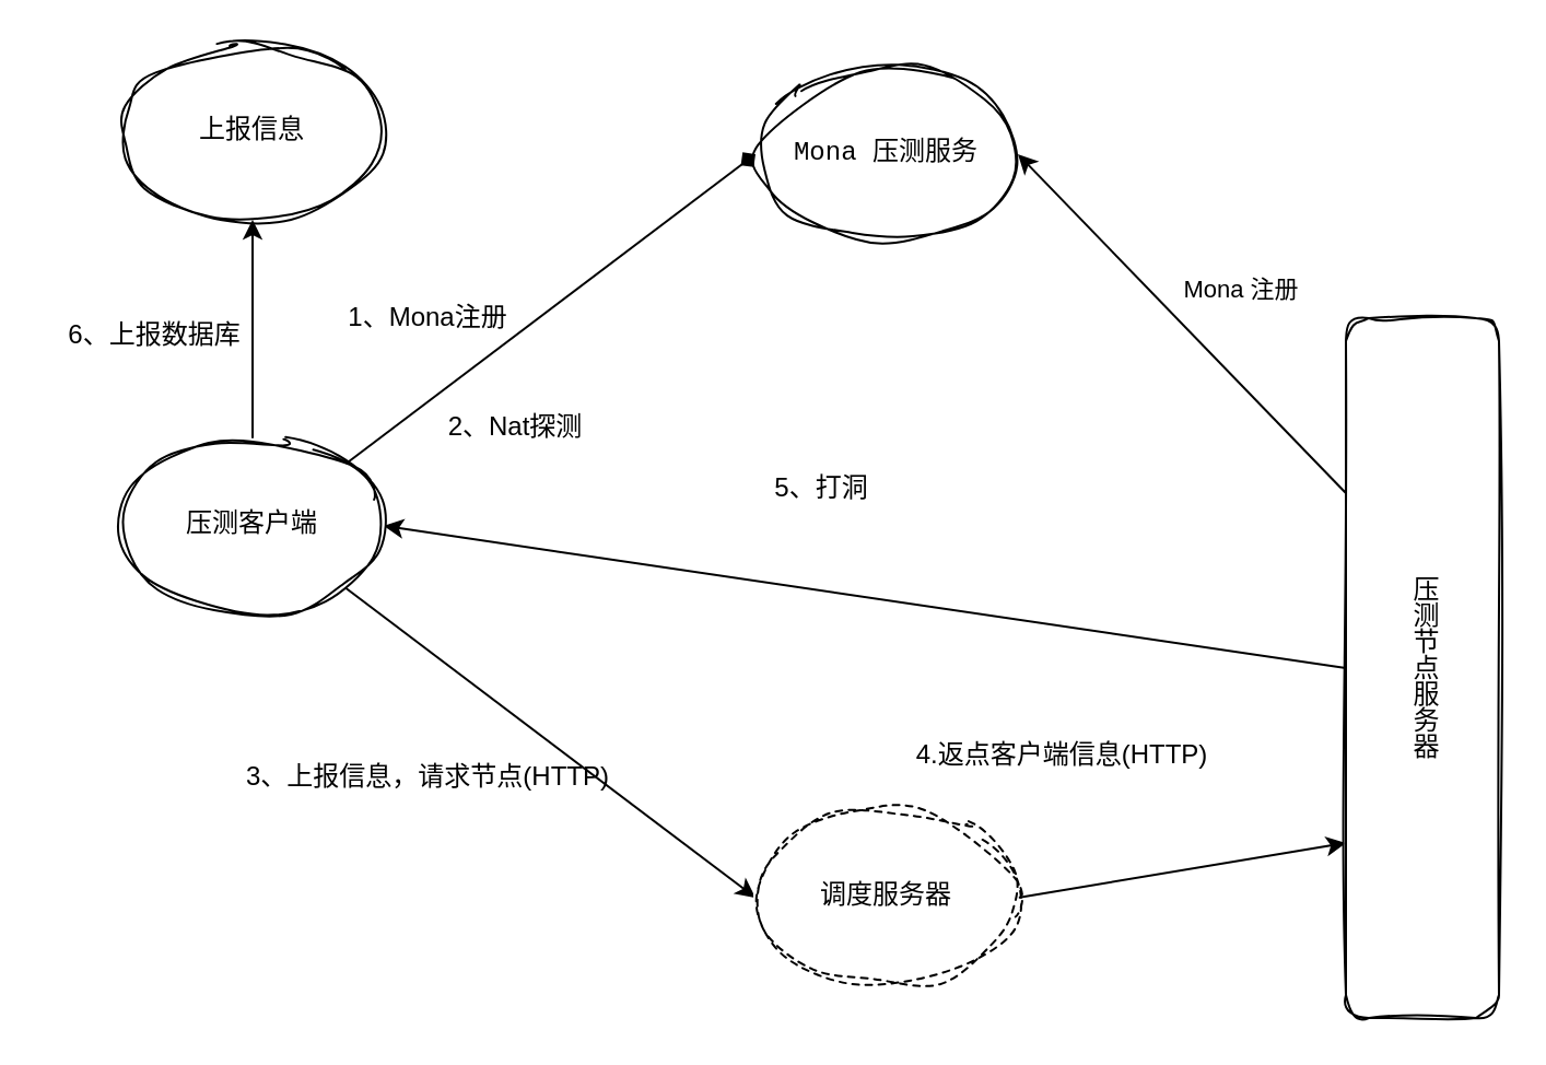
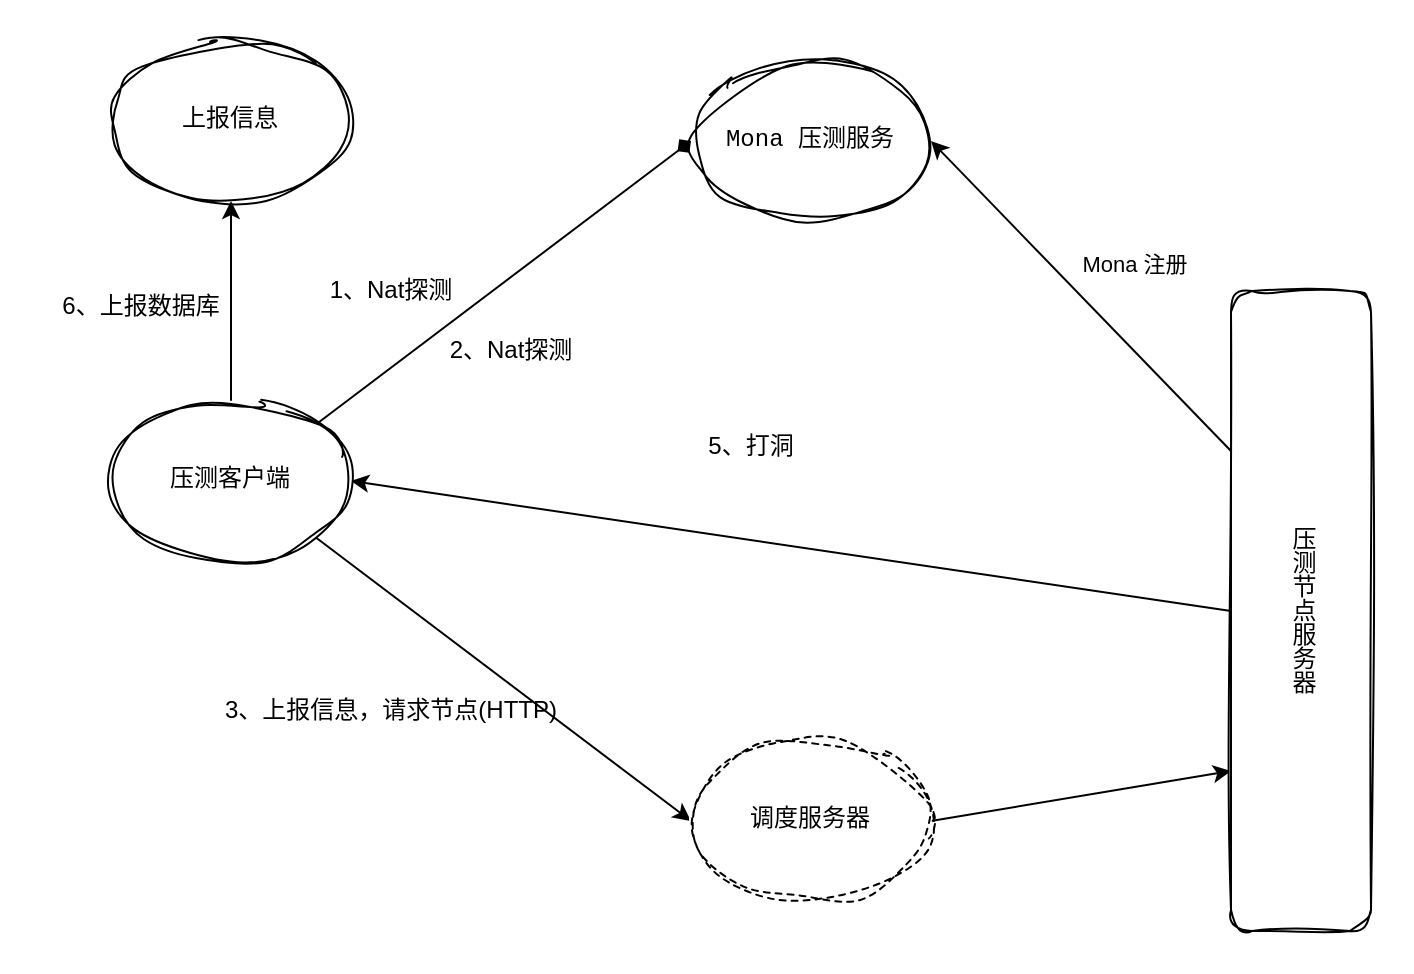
  <mxCell id="0" />
  <mxCell id="1" parent="0" />
  <mxCell id="2" value="Mona 压测服务" style="ellipse;whiteSpace=wrap;html=1;sketch=1;curveFitting=1;jiggle=2;fontFamily=Courier New;" parent="1" vertex="1"><mxGeometry x="345" y="30" width="120" height="80" as="geometry" /></mxCell>
  <mxCell id="3" style="edgeStyle=none;html=1;exitX=1;exitY=0;exitDx=0;exitDy=0;entryX=0;entryY=0.5;entryDx=0;entryDy=0;endArrow=diamond;" parent="1" source="7" target="2" edge="1"><mxGeometry relative="1" as="geometry" /></mxCell>
  <mxCell id="4" style="edgeStyle=none;html=1;exitX=1;exitY=1;exitDx=0;exitDy=0;entryX=0;entryY=0.5;entryDx=0;entryDy=0;" parent="1" source="7" target="11" edge="1"><mxGeometry relative="1" as="geometry" /></mxCell>
  <mxCell id="5" style="edgeStyle=none;html=1;exitX=0;exitY=0.5;exitDx=0;exitDy=0;entryX=1;entryY=0.5;entryDx=0;entryDy=0;" parent="1" source="15" target="7" edge="1"><mxGeometry relative="1" as="geometry" /></mxCell>
  <mxCell id="6" style="edgeStyle=none;html=1;exitX=0.5;exitY=0;exitDx=0;exitDy=0;entryX=0.5;entryY=1;entryDx=0;entryDy=0;" parent="1" source="7" target="17" edge="1"><mxGeometry relative="1" as="geometry" /></mxCell>
  <mxCell id="7" value="压测客户端" style="ellipse;whiteSpace=wrap;html=1;sketch=1;curveFitting=1;jiggle=2;fontFamily=Courier New;" parent="1" vertex="1"><mxGeometry x="55" y="200" width="120" height="80" as="geometry" /></mxCell>
- <mxCell id="8" value="1、Mona注册" style="text;html=1;align=center;verticalAlign=middle;resizable=0;points=[];autosize=1;strokeColor=none;fillColor=none;" parent="1" vertex="1"><mxGeometry x="145" y="130" width="100" height="30" as="geometry" /></mxCell>
- <mxCell id="9" value="2、Nat探测" style="text;html=1;align=center;verticalAlign=middle;resizable=0;points=[];autosize=1;strokeColor=none;fillColor=none;" parent="1" vertex="1"><mxGeometry x="195" y="180" width="80" height="30" as="geometry" /></mxCell>
+ <mxCell id="8" value="1、Nat探测" style="text;html=1;align=center;verticalAlign=middle;resizable=0;points=[];autosize=1;strokeColor=none;fillColor=none;" parent="1" vertex="1"><mxGeometry x="145" y="130" width="100" height="30" as="geometry" /></mxCell>
+ <mxCell id="9" value="2、Nat探测" style="text;html=1;align=center;verticalAlign=middle;resizable=0;points=[];autosize=1;strokeColor=none;fillColor=none;" parent="1" vertex="1"><mxGeometry x="215" y="160" width="80" height="30" as="geometry" /></mxCell>
  <mxCell id="10" style="edgeStyle=none;html=1;exitX=1;exitY=0.5;exitDx=0;exitDy=0;entryX=0;entryY=0.75;entryDx=0;entryDy=0;" parent="1" source="11" target="15" edge="1"><mxGeometry relative="1" as="geometry" /></mxCell>
  <mxCell id="11" value="调度服务器" style="ellipse;whiteSpace=wrap;html=1;sketch=1;curveFitting=1;jiggle=2;fontFamily=Courier New;dashed=1;" parent="1" vertex="1"><mxGeometry x="345" y="370" width="120" height="80" as="geometry" /></mxCell>
  <mxCell id="12" value="3、上报信息，请求节点(HTTP)" style="text;html=1;align=center;verticalAlign=middle;resizable=0;points=[];autosize=1;strokeColor=none;fillColor=none;" parent="1" vertex="1"><mxGeometry x="100" y="340" width="190" height="30" as="geometry" /></mxCell>
  <mxCell id="13" style="edgeStyle=none;html=1;exitX=0;exitY=0.25;exitDx=0;exitDy=0;entryX=1;entryY=0.5;entryDx=0;entryDy=0;" parent="1" source="15" target="2" edge="1"><mxGeometry relative="1" as="geometry" /></mxCell>
  <mxCell id="14" value="Mona 注册" style="edgeLabel;html=1;align=center;verticalAlign=middle;resizable=0;points=[];" parent="13" vertex="1" connectable="0"><mxGeometry x="0.059" y="-4" relative="1" as="geometry"><mxPoint x="28" y="-9" as="offset" /></mxGeometry></mxCell>
  <mxCell id="15" value="压测节点服务器" style="rounded=1;whiteSpace=wrap;html=1;textDirection=vertical-lr;sketch=1;curveFitting=1;jiggle=2;" parent="1" vertex="1"><mxGeometry x="615" y="145" width="70" height="320" as="geometry" /></mxCell>
  <mxCell id="16" value="5、打洞" style="text;html=1;align=center;verticalAlign=middle;resizable=0;points=[];autosize=1;strokeColor=none;fillColor=none;" parent="1" vertex="1"><mxGeometry x="340" y="208" width="70" height="30" as="geometry" /></mxCell>
  <mxCell id="17" value="上报信息" style="ellipse;whiteSpace=wrap;html=1;sketch=1;curveFitting=1;jiggle=2;fontFamily=Courier New;" parent="1" vertex="1"><mxGeometry x="55" y="20" width="120" height="80" as="geometry" /></mxCell>
  <mxCell id="18" value="6、上报数据库" style="text;html=1;align=center;verticalAlign=middle;resizable=0;points=[];autosize=1;strokeColor=none;fillColor=none;" parent="1" vertex="1"><mxGeometry x="20" y="138" width="100" height="30" as="geometry" /></mxCell>
- <mxCell id="19" value="&lt;span style=&quot;color: rgb(0, 0, 0); background-color: rgb(255, 255, 255);&quot;&gt;&lt;font&gt;4.返点客户端信息(HTTP)&lt;/font&gt;&lt;/span&gt;" style="text;html=1;align=center;verticalAlign=middle;resizable=0;points=[];autosize=1;strokeColor=none;fillColor=none;" parent="1" vertex="1"><mxGeometry x="405" y="330" width="160" height="30" as="geometry" /></mxCell>
